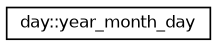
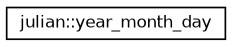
  digraph {
    rankdir=LR
-   n1 [color=black fillcolor=white fontname=Helvetica fontsize=10 height=0.2 label="day::year_month_day" shape=record style=filled width=0.4]
+   n1 [color=black fillcolor=white fontname=Helvetica fontsize=10 height=0.2 label="julian::year_month_day" shape=record style=filled width=0.4]
  }
